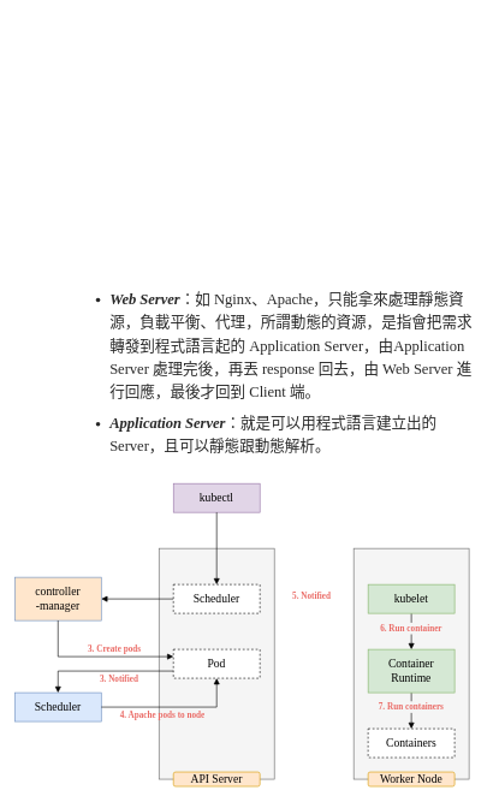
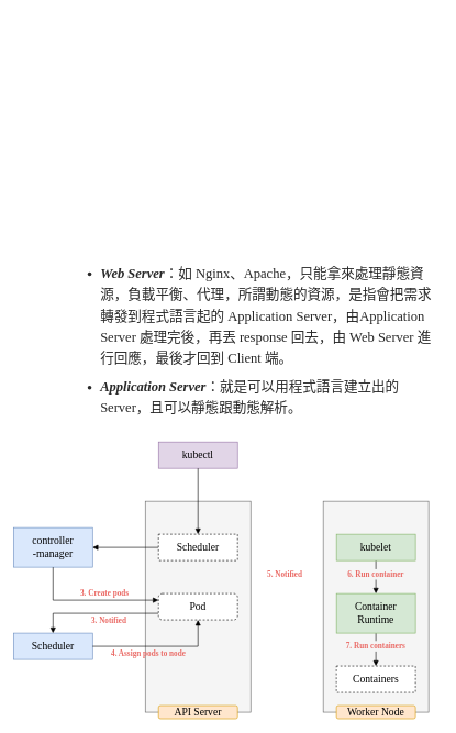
  <mxCell id="0" />
  <mxCell id="1" parent="0" />
  <mxCell id="2" value="" style="shape=image;verticalLabelPosition=bottom;labelBackgroundColor=#ffffff;verticalAlign=top;aspect=fixed;imageAspect=0;image=https://miro.medium.com/max/1400/1*TrNJZqECEj0eVuJDeNKtNQ.png;" parent="1" vertex="1"><mxGeometry x="150" y="20" width="520" height="303" as="geometry" /></mxCell>
  <mxCell id="3" value="&lt;ul class=&quot;&quot; style=&quot;box-sizing: inherit; margin: 0px; padding: 0px; list-style: none none; color: rgba(0, 0, 0, 0.8); font-size: medium; font-style: normal; font-weight: 400; letter-spacing: normal; text-indent: 0px; text-transform: none; word-spacing: 0px; background-color: rgb(255, 255, 255);&quot;&gt;&lt;li id=&quot;e7ed&quot; class=&quot;ht hu do hv b hw hx hy hz ia ib ic id ie if ig ih ii ij ik il im in io ip iq li lj lk el&quot; style=&quot;box-sizing: inherit ; font-weight: 400 ; font-style: normal ; color: rgb(41 , 41 , 41) ; line-height: 32px ; letter-spacing: -0.003em ; font-family: &amp;quot;charter&amp;quot; , &amp;quot;georgia&amp;quot; , &amp;quot;cambria&amp;quot; , &amp;quot;times new roman&amp;quot; , &amp;quot;times&amp;quot; , serif ; margin-bottom: -0.46em ; list-style-type: disc ; margin-left: 30px ; padding-left: 0px ; font-size: 21px ; margin-top: 2em&quot;&gt;&lt;strong class=&quot;hv ki&quot; style=&quot;box-sizing: inherit ; font-family: &amp;quot;charter&amp;quot; , &amp;quot;georgia&amp;quot; , &amp;quot;cambria&amp;quot; , &amp;quot;times new roman&amp;quot; , &amp;quot;times&amp;quot; , serif ; font-weight: 700&quot;&gt;&lt;em class=&quot;kj&quot; style=&quot;box-sizing: inherit ; font-style: italic&quot;&gt;Web Server&lt;/em&gt;&lt;/strong&gt;：如 Nginx、Apache，只能拿來處理靜態資源，負載平衡、代理，所謂動態的資源，是指會把需求轉發到程式語言起的 Application Server，由Application Server 處理完後，再丟 response 回去，由 Web Server 進行回應，最後才回到 Client 端。&lt;/li&gt;&lt;li id=&quot;a9bc&quot; class=&quot;ht hu do hv b hw ll hy hz ia lm ic id ie ln ig ih ii lo ik il im lp io ip iq li lj lk el&quot; style=&quot;box-sizing: inherit ; font-weight: 400 ; font-style: normal ; color: rgb(41 , 41 , 41) ; line-height: 32px ; letter-spacing: -0.003em ; font-family: &amp;quot;charter&amp;quot; , &amp;quot;georgia&amp;quot; , &amp;quot;cambria&amp;quot; , &amp;quot;times new roman&amp;quot; , &amp;quot;times&amp;quot; , serif ; margin-bottom: -0.46em ; list-style-type: disc ; margin-left: 30px ; padding-left: 0px ; font-size: 21px ; margin-top: 1.05em&quot;&gt;&lt;strong class=&quot;hv ki&quot; style=&quot;box-sizing: inherit ; font-family: &amp;quot;charter&amp;quot; , &amp;quot;georgia&amp;quot; , &amp;quot;cambria&amp;quot; , &amp;quot;times new roman&amp;quot; , &amp;quot;times&amp;quot; , serif ; font-weight: 700&quot;&gt;&lt;em class=&quot;kj&quot; style=&quot;box-sizing: inherit ; font-style: italic&quot;&gt;Application Server&lt;/em&gt;&lt;/strong&gt;：就是可以用程式語言建立出的 Server，且可以靜態跟動態解析。&lt;/li&gt;&lt;/ul&gt;" style="text;whiteSpace=wrap;html=1;" parent="1" vertex="1"><mxGeometry x="120" y="350" width="550" height="280" as="geometry" /></mxCell>
- <mxCell id="4" value="controller&lt;br style=&quot;font-size: 16px;&quot;&gt;-manager" style="rounded=0;whiteSpace=wrap;html=1;fontSize=16;fontFamily=Verdana;fillColor=#ffe6cc;strokeColor=#6c8ebf;" vertex="1" parent="1"><mxGeometry x="20" y="800" width="120" height="60" as="geometry" /></mxCell>
+ <mxCell id="4" value="controller&lt;br style=&quot;font-size: 16px;&quot;&gt;-manager" style="rounded=0;whiteSpace=wrap;html=1;fontSize=16;fontFamily=Verdana;fillColor=#dae8fc;strokeColor=#6c8ebf;" vertex="1" parent="1"><mxGeometry x="20" y="800" width="120" height="60" as="geometry" /></mxCell>
  <mxCell id="5" value="Scheduler" style="rounded=0;whiteSpace=wrap;html=1;fontSize=16;fontFamily=Verdana;fillColor=#dae8fc;strokeColor=#6c8ebf;" vertex="1" parent="1"><mxGeometry x="20" y="960" width="120" height="40" as="geometry" /></mxCell>
  <mxCell id="6" value="kubectl" style="rounded=0;whiteSpace=wrap;html=1;fontSize=16;fontFamily=Verdana;fillColor=#e1d5e7;strokeColor=#9673a6;" vertex="1" parent="1"><mxGeometry x="240" y="670" width="120" height="40" as="geometry" /></mxCell>
  <mxCell id="7" value="" style="rounded=0;whiteSpace=wrap;html=1;fontFamily=Verdana;fontSize=16;fillColor=#f5f5f5;fontColor=#333333;strokeColor=#666666;" vertex="1" parent="1"><mxGeometry x="220" y="760" width="160" height="320" as="geometry" /></mxCell>
  <mxCell id="8" style="edgeStyle=orthogonalEdgeStyle;rounded=0;orthogonalLoop=1;jettySize=auto;html=1;fontFamily=Verdana;fontSize=16;startArrow=none;startFill=0;endArrow=block;endFill=1;endSize=6;" edge="1" parent="1" source="9" target="4"><mxGeometry relative="1" as="geometry" /></mxCell>
  <mxCell id="9" value="Scheduler" style="rounded=0;whiteSpace=wrap;html=1;fontSize=16;fontFamily=Verdana;dashed=1;" vertex="1" parent="1"><mxGeometry x="240" y="810" width="120" height="40" as="geometry" /></mxCell>
  <mxCell id="10" style="edgeStyle=orthogonalEdgeStyle;rounded=0;orthogonalLoop=1;jettySize=auto;html=1;entryX=0.5;entryY=0;entryDx=0;entryDy=0;fontFamily=Verdana;fontSize=16;startArrow=none;startFill=0;endArrow=block;endFill=1;endSize=6;exitX=0;exitY=0.75;exitDx=0;exitDy=0;" edge="1" parent="1" source="11" target="5"><mxGeometry relative="1" as="geometry" /></mxCell>
- <mxCell id="11" value="Pod" style="rounded=0;whiteSpace=wrap;html=1;fontSize=16;fontFamily=Verdana;dashed=1;" vertex="1" parent="1"><mxGeometry x="240" y="900" width="120" height="40" as="geometry" /></mxCell>
+ <mxCell id="11" value="Pod" style="whiteSpace=wrap;html=1;fontSize=16;fontFamily=Verdana;dashed=1;rounded=1;" vertex="1" parent="1"><mxGeometry x="240" y="900" width="120" height="40" as="geometry" /></mxCell>
  <mxCell id="12" value="" style="rounded=0;whiteSpace=wrap;html=1;fontFamily=Verdana;fontSize=16;fillColor=#f5f5f5;fontColor=#333333;strokeColor=#666666;" vertex="1" parent="1"><mxGeometry x="490" y="760" width="160" height="320" as="geometry" /></mxCell>
  <mxCell id="13" style="edgeStyle=orthogonalEdgeStyle;rounded=0;orthogonalLoop=1;jettySize=auto;html=1;fontFamily=Verdana;fontSize=12;fontColor=#EA6B66;startArrow=none;startFill=0;endArrow=block;endFill=1;endSize=6;" edge="1" parent="1" source="14" target="16"><mxGeometry relative="1" as="geometry" /></mxCell>
  <mxCell id="14" value="kubelet" style="rounded=0;whiteSpace=wrap;html=1;fontSize=16;fontFamily=Verdana;fillColor=#d5e8d4;strokeColor=#82b366;" vertex="1" parent="1"><mxGeometry x="510" y="810" width="120" height="40" as="geometry" /></mxCell>
  <mxCell id="15" style="edgeStyle=orthogonalEdgeStyle;rounded=0;orthogonalLoop=1;jettySize=auto;html=1;entryX=0.5;entryY=0;entryDx=0;entryDy=0;fontFamily=Verdana;fontSize=16;startArrow=none;startFill=0;endArrow=block;endFill=1;endSize=6;" edge="1" parent="1" source="16" target="17"><mxGeometry relative="1" as="geometry" /></mxCell>
  <mxCell id="16" value="Container&lt;br&gt;Runtime" style="rounded=0;whiteSpace=wrap;html=1;fontSize=16;fontFamily=Verdana;fillColor=#d5e8d4;strokeColor=#82b366;" vertex="1" parent="1"><mxGeometry x="510" y="900" width="120" height="60" as="geometry" /></mxCell>
  <mxCell id="17" value="Containers" style="rounded=0;whiteSpace=wrap;html=1;fontSize=16;fontFamily=Verdana;dashed=1;" vertex="1" parent="1"><mxGeometry x="510" y="1010" width="120" height="40" as="geometry" /></mxCell>
  <mxCell id="18" value="API Server" style="rounded=1;whiteSpace=wrap;html=1;fontFamily=Verdana;fontSize=16;fillColor=#ffe6cc;strokeColor=#d79b00;" vertex="1" parent="1"><mxGeometry x="240" y="1070" width="120" height="20" as="geometry" /></mxCell>
  <mxCell id="19" value="Worker Node" style="rounded=1;whiteSpace=wrap;html=1;fontFamily=Verdana;fontSize=16;fillColor=#ffe6cc;strokeColor=#d79b00;" vertex="1" parent="1"><mxGeometry x="510" y="1070" width="120" height="20" as="geometry" /></mxCell>
  <mxCell id="20" value="" style="endArrow=none;html=1;rounded=0;fontFamily=Verdana;fontSize=16;entryX=0.5;entryY=1;entryDx=0;entryDy=0;endSize=10;endFill=0;startArrow=block;startFill=1;" edge="1" parent="1" source="9" target="6"><mxGeometry width="50" height="50" relative="1" as="geometry"><mxPoint x="260" y="870" as="sourcePoint" /><mxPoint x="310" y="820" as="targetPoint" /></mxGeometry></mxCell>
  <mxCell id="21" style="edgeStyle=orthogonalEdgeStyle;rounded=0;orthogonalLoop=1;jettySize=auto;html=1;entryX=0;entryY=0.25;entryDx=0;entryDy=0;fontFamily=Verdana;fontSize=16;startArrow=none;startFill=0;endArrow=block;endFill=1;endSize=6;" edge="1" parent="1" source="4" target="11"><mxGeometry relative="1" as="geometry"><Array as="points"><mxPoint x="80" y="910" /></Array></mxGeometry></mxCell>
  <mxCell id="22" style="edgeStyle=orthogonalEdgeStyle;rounded=0;orthogonalLoop=1;jettySize=auto;html=1;entryX=0.5;entryY=1;entryDx=0;entryDy=0;fontFamily=Verdana;fontSize=16;startArrow=none;startFill=0;endArrow=block;endFill=1;endSize=6;" edge="1" parent="1" source="5" target="11"><mxGeometry relative="1" as="geometry" /></mxCell>
  <mxCell id="23" value="3. Notified" style="text;html=1;strokeColor=none;fillColor=none;align=center;verticalAlign=middle;whiteSpace=wrap;rounded=0;fontFamily=Verdana;fontSize=12;fontStyle=1;fontColor=#EA6B66;" vertex="1" parent="1"><mxGeometry x="125" y="927" width="80" height="30" as="geometry" /></mxCell>
  <mxCell id="24" value="3. Create pods" style="text;html=1;strokeColor=none;fillColor=none;align=center;verticalAlign=middle;whiteSpace=wrap;rounded=0;fontFamily=Verdana;fontSize=12;fontStyle=1;fontColor=#EA6B66;" vertex="1" parent="1"><mxGeometry x="101" y="884" width="115" height="30" as="geometry" /></mxCell>
- <mxCell id="25" value="4. Apache pods to node" style="text;html=1;strokeColor=none;fillColor=none;align=center;verticalAlign=middle;whiteSpace=wrap;rounded=0;fontFamily=Verdana;fontSize=12;fontStyle=1;fontColor=#EA6B66;" vertex="1" parent="1"><mxGeometry x="145" y="976" width="160" height="30" as="geometry" /></mxCell>
+ <mxCell id="25" value="4. Assign pods to node" style="text;html=1;strokeColor=none;fillColor=none;align=center;verticalAlign=middle;whiteSpace=wrap;rounded=0;fontFamily=Verdana;fontSize=12;fontStyle=1;fontColor=#EA6B66;" vertex="1" parent="1"><mxGeometry x="145" y="976" width="160" height="30" as="geometry" /></mxCell>
  <mxCell id="26" value="6. Run container" style="text;html=1;strokeColor=none;fillColor=#F5F5F5;align=center;verticalAlign=middle;whiteSpace=wrap;rounded=0;fontFamily=Verdana;fontSize=12;fontStyle=1;fontColor=#EA6B66;" vertex="1" parent="1"><mxGeometry x="510" y="863" width="120" height="16" as="geometry" /></mxCell>
- <mxCell id="27" value="5. Notified" style="text;html=1;strokeColor=none;fillColor=default;align=center;verticalAlign=middle;whiteSpace=wrap;rounded=0;fontFamily=Verdana;fontSize=12;fontStyle=1;fontColor=#EA6B66;" vertex="1" parent="1"><mxGeometry x="392" y="816" width="80" height="20" as="geometry" /></mxCell>
+ <mxCell id="27" value="5. Notified" style="text;html=1;strokeColor=none;fillColor=default;align=center;verticalAlign=middle;whiteSpace=wrap;rounded=0;fontFamily=Verdana;fontSize=12;fontStyle=1;fontColor=#EA6B66;" vertex="1" parent="1"><mxGeometry x="392" y="861" width="80" height="20" as="geometry" /></mxCell>
  <mxCell id="28" value="7. Run containers" style="text;html=1;strokeColor=none;fillColor=#F5F5F5;align=center;verticalAlign=middle;whiteSpace=wrap;rounded=0;fontFamily=Verdana;fontSize=12;fontStyle=1;fontColor=#EA6B66;" vertex="1" parent="1"><mxGeometry x="505" y="972" width="130" height="16" as="geometry" /></mxCell>
